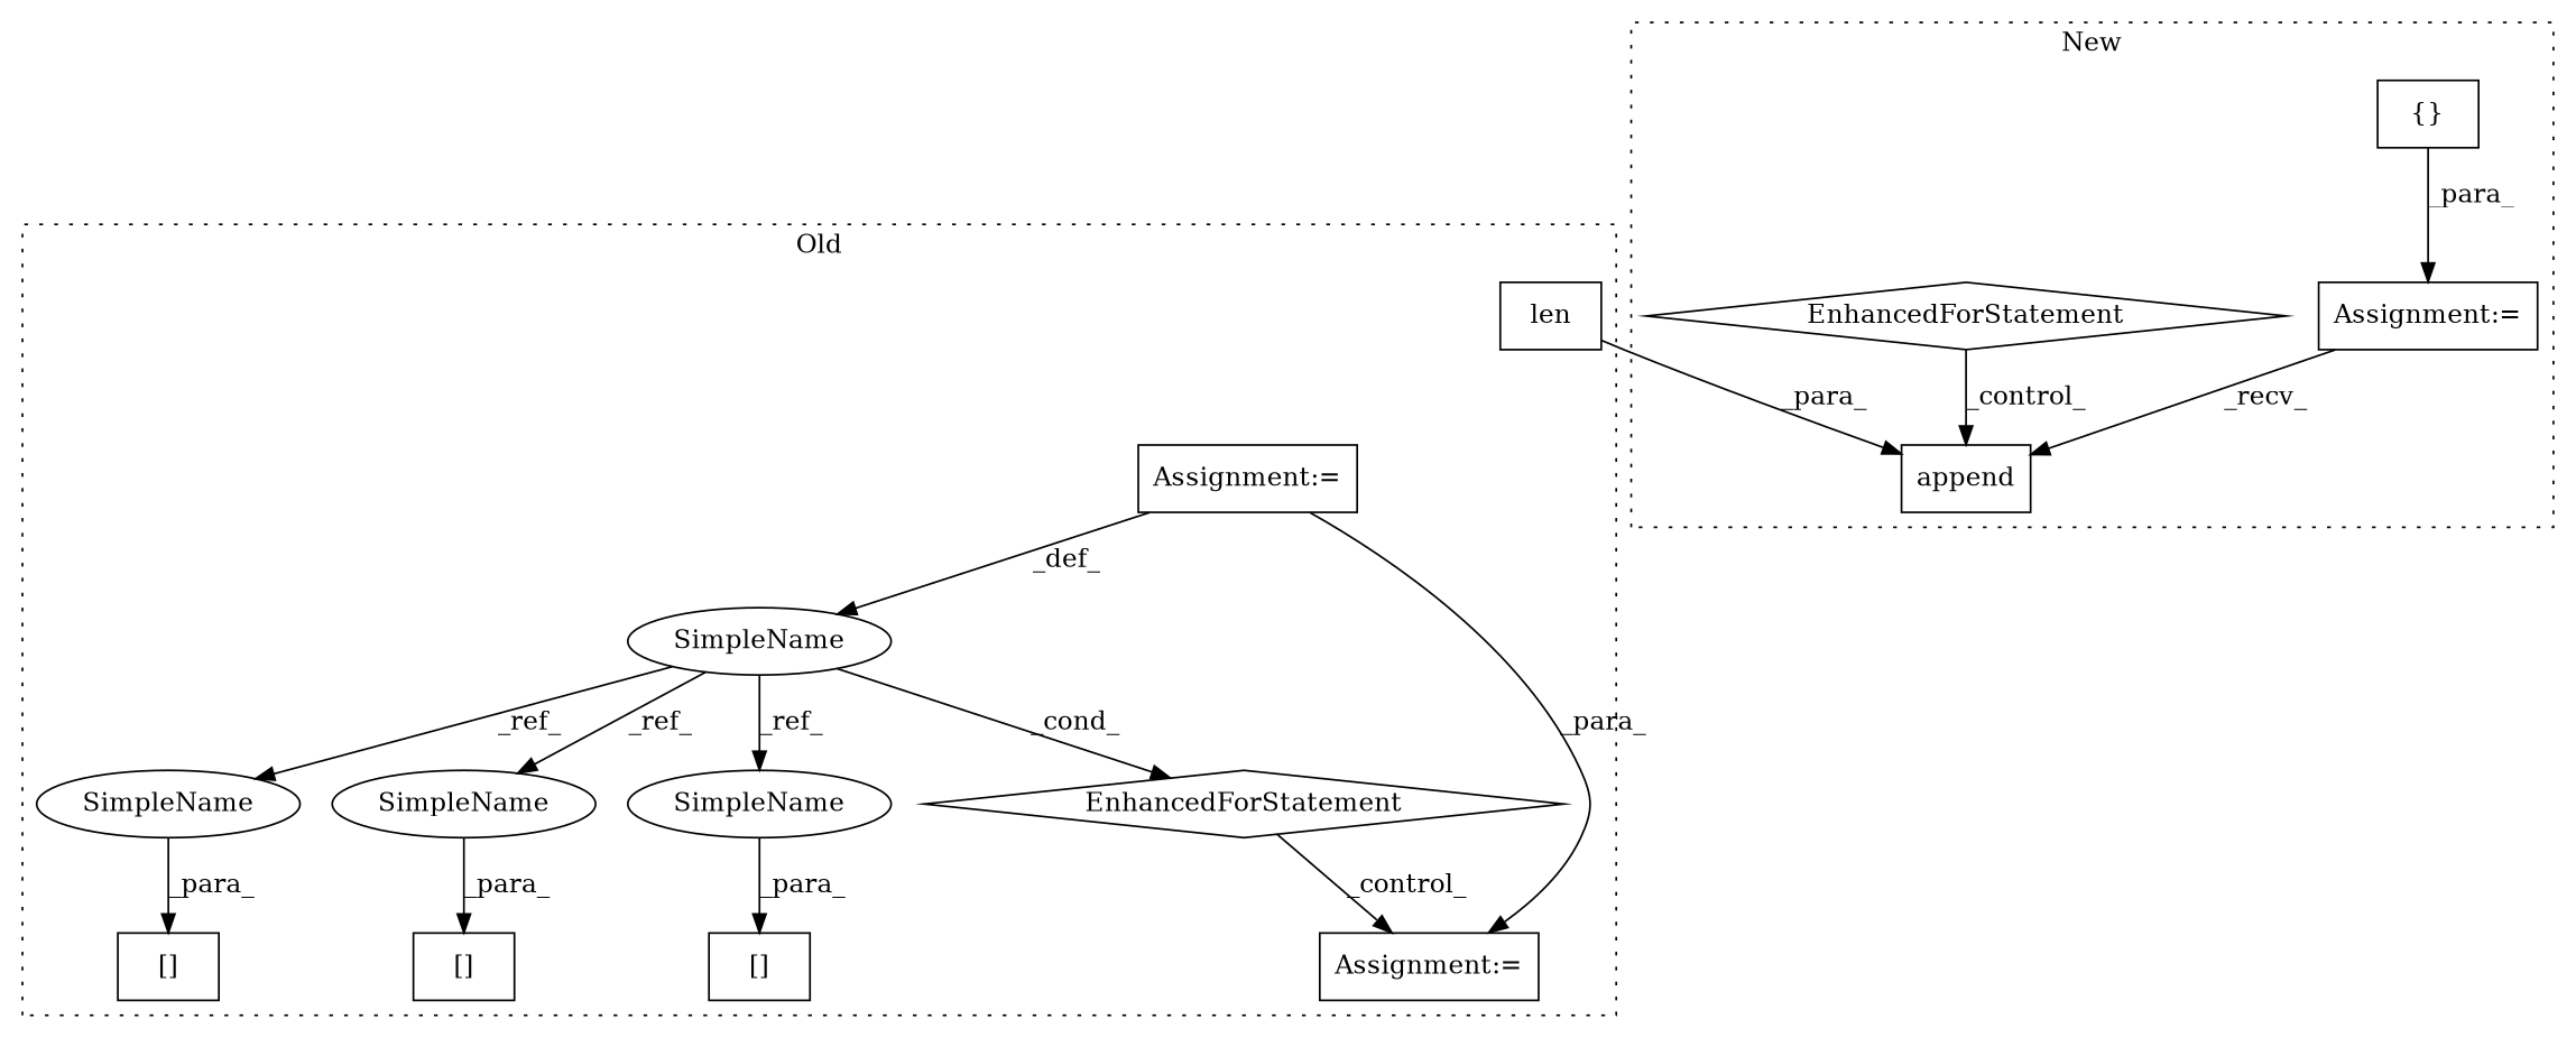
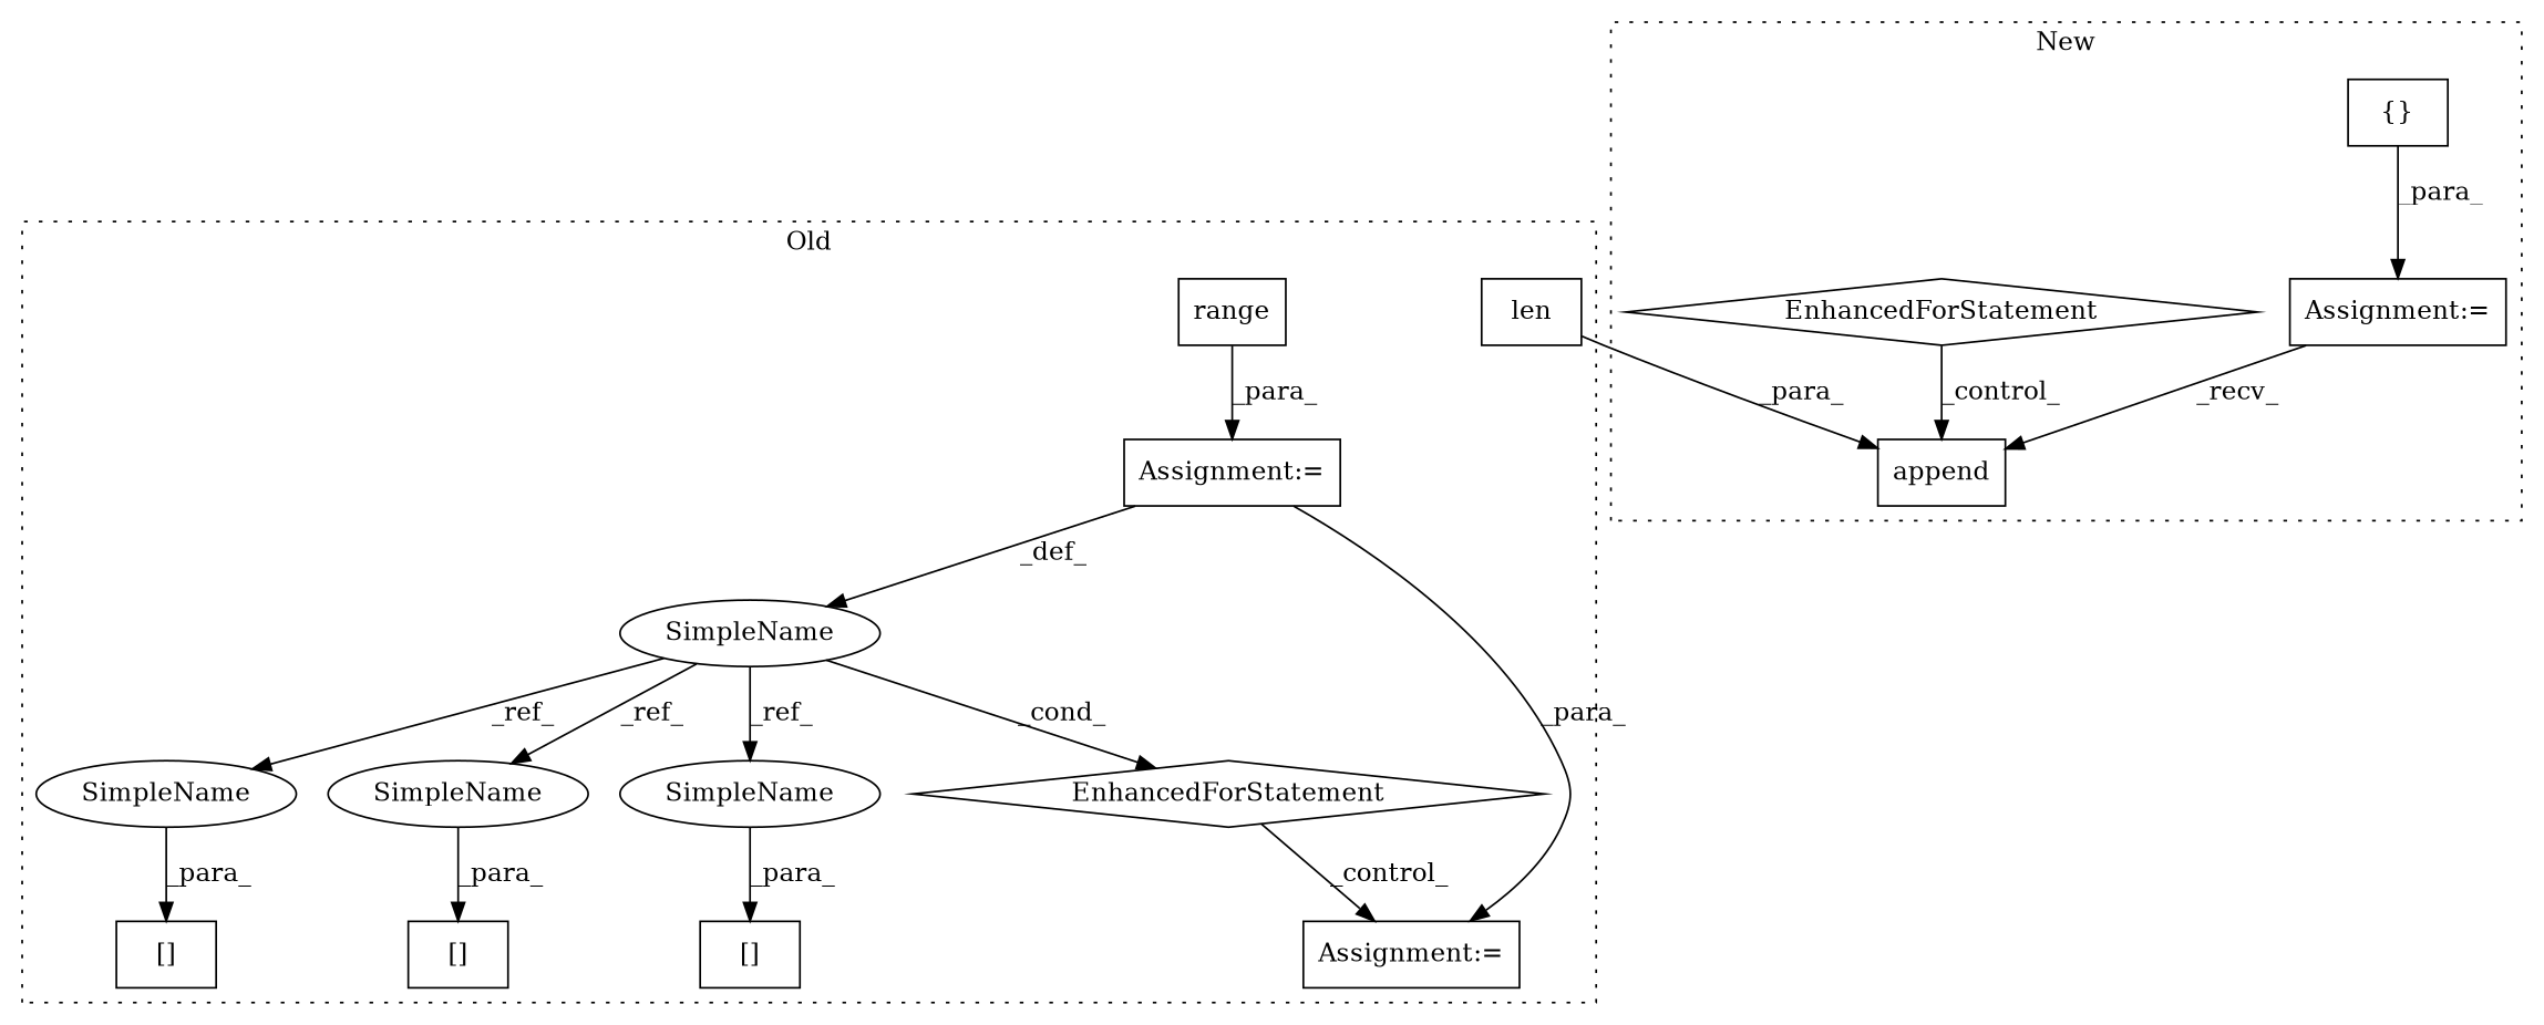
  digraph {
    node [a=42 l=1 s="733,815" shape=box]
+   n1 [a=32 l="6,1" label=range s="794,814"]
    n2 [a=7 l="53,2" label="Assignment:="]
    n3 [a=70 l="53,2" label=EnhancedForStatement shape=diamond]
    n4 [a=2 l="10,1" label="[]" s="900,911"]
    n5 [label=SimpleName s=790 shape=ellipse]
    n6 [a=7 l="57,2" label="Assignment:=" s="825,914"]
    n7 [a=2 l="10,1" label="[]" s="953,964"]
    n8 [a=32 l="4,1" label=len s="800,813"]
    n9 [a=2 l="10,1" label="[]" s="926,937"]
    n10 [label=SimpleName s=936 shape=ellipse]
    n11 [label=SimpleName s=910 shape=ellipse]
    n12 [label=SimpleName s=963 shape=ellipse]
    n13 [a=4 l=2 label="{}" s=811]
    n14 [a=7 label="Assignment:=" s=801]
    n15 [a=32 l="7,1" label=append s="961,993"]
    n16 [a=70 l="63,2" label=EnhancedForStatement s="847,940" shape=diamond]
    subgraph cluster_1 {
      label=Old
      style=dotted
+     n1
      n2
      n3
      n4
      n5
      n6
      n7
      n8
      n9
      n10
      n11
      n12
    }
    subgraph cluster_2 {
      label=New
      style=dotted
      n13
      n14
      n15
      n16
    }
+   n1 -> n2 [label=_para_]
    n2 -> n5 [label=_def_]
    n2 -> n6 [label=_para_]
    n3 -> n6 [label=_control_]
    n5 -> n3 [label=_cond_]
    n5 -> n10 [label=_ref_]
    n5 -> n11 [label=_ref_]
    n5 -> n12 [label=_ref_]
    n8 -> n15 [label=_para_]
    n10 -> n9 [label=_para_]
    n11 -> n4 [label=_para_]
    n12 -> n7 [label=_para_]
    n13 -> n14 [label=_para_]
    n14 -> n15 [label=_recv_]
    n16 -> n15 [label=_control_]
  }
